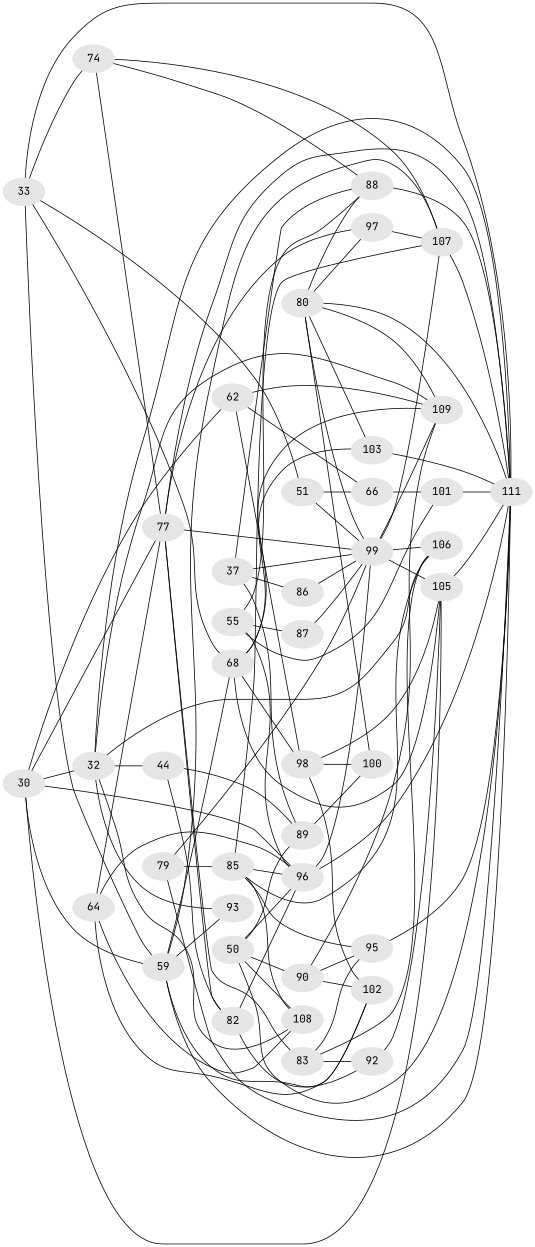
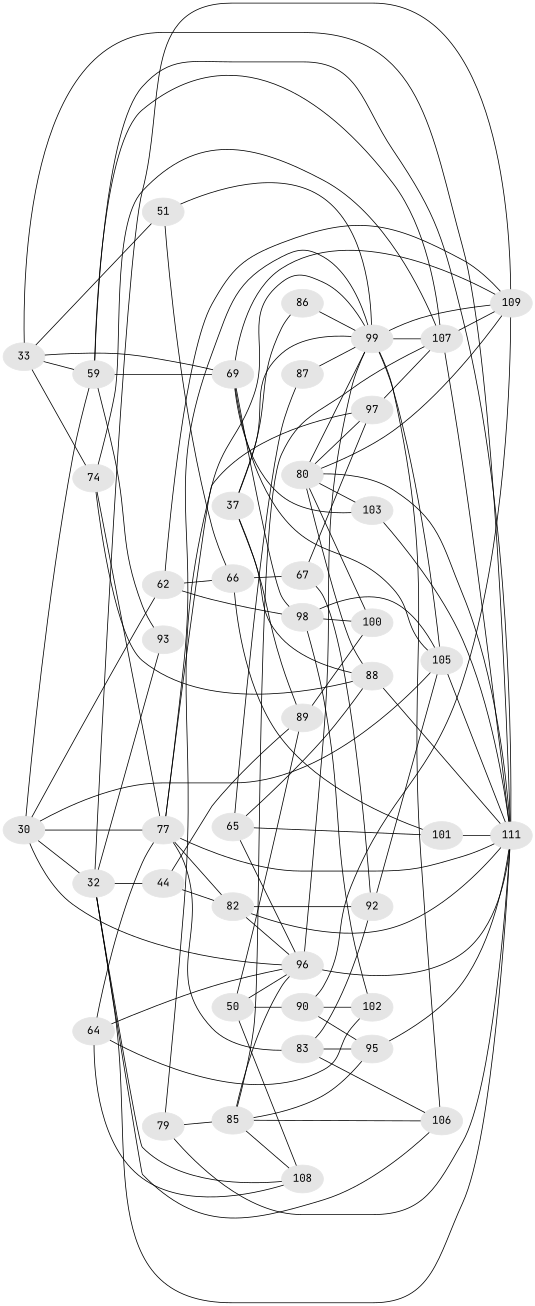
  graph {
    fontname="JetBrains Mono"
    rankdir=LR
    node [color=gray90 fontname="JetBrains Mono" style=filled]
    edge [fontname="JetBrains Mono"]
    30 [super="+20+24"]
    32 [super="+1+3+28"]
    59 [super="+43+41"]
    62
    77 [super="+71+53+40"]
    96 [super="+18+54+60+91"]
    105 [super="+64+70"]
    44
    93
    106 [super="+27"]
    108
    109 [super="+7+21+84"]
    111 [super="+29+63+104+110+76"]
-   68 [super="+19+58"]
+   68 [super="+19+58" label=69]
    102
    107 [super="+78"]
    66
    98 [super="+4"]
    99 [super="+36+56+42+75"]
    82 [super="+81"]
    97
    83
    89
    33 [super="+13"]
    51
    74
    103
    88 [super="+65"]
    37 [super="+17"]
    86
    100
    92
    50
    90
    95
    101
-   55 [super="+47"]
+   67
+   55 [super="+47" label=65]
    87
    n40 [label=64]
    85 [super="+10"]
    79
    80 [super="+34+38+72"]
    30 -- 32
    30 -- 59
    30 -- 62
    30 -- 77 [weight=2]
    30 -- 96 [weight=2]
    30 -- 105
    32 -- 44 [weight=2]
    32 -- 93 [weight=2]
    32 -- 106
    32 -- 108
    32 -- 109
    32 -- 111 [weight=2]
    59 -- 93 [weight=2]
    59 -- 111
    59 -- 68
-   59 -- 102
    59 -- 107 [weight=2]
    62 -- 109
    62 -- 66
    62 -- 98
    77 -- 111 [weight=3]
    77 -- 99 [weight=4]
    77 -- 82
    77 -- 97
    77 -- 83
    96 -- 111 [weight=2]
    96 -- 99 [weight=2]
    105 -- 111 [weight=4]
    44 -- 82
    44 -- 89
    68 -- 105
    68 -- 109 [weight=2]
    68 -- 98 [weight=2]
    68 -- 103
+   107 -- 109 [weight=2]
    107 -- 111
    66 -- 101
+   66 -- 67
    98 -- 105
    98 -- 102
    98 -- 100
    99 -- 105 [weight=4]
    99 -- 106
    99 -- 109 [weight=2]
    99 -- 107 [weight=2]
    82 -- 96
-   50 -- 111 [weight=2]
+   82 -- 111 [weight=2]
    82 -- 92
    97 -- 107
    83 -- 106
    83 -- 92
    83 -- 95
    89 -- 100
    33 -- 59 [weight=2]
    33 -- 111
    33 -- 68
    33 -- 51
    33 -- 74
    51 -- 66
    51 -- 99 [weight=2]
    74 -- 77
    74 -- 107
    74 -- 88
    103 -- 111
    88 -- 111
    37 -- 99
    37 -- 89
    37 -- 88 [weight=2]
    37 -- 86 [weight=2]
    86 -- 99 [weight=2]
    92 -- 105
    50 -- 96
    50 -- 108
    50 -- 89
    50 -- 90
    90 -- 109
    90 -- 102
    90 -- 95
    95 -- 111
    101 -- 111 [weight=2]
+   67 -- 97
+   67 -- 92
    55 -- 96 [weight=2]
    55 -- 88
    55 -- 101
    55 -- 87 [weight=2]
    87 -- 99 [weight=2]
    n40 -- 77
    n40 -- 96
    n40 -- 108
    n40 -- 102
    85 -- 96 [weight=3]
    85 -- 106
    85 -- 108
    85 -- 107
    85 -- 95
    79 -- 111 [weight=2]
    79 -- 99
    79 -- 85
    80 -- 109 [weight=2]
    80 -- 111 [weight=4]
    80 -- 99
    80 -- 97
    80 -- 103
    80 -- 88
    80 -- 100 [weight=2]
  }
